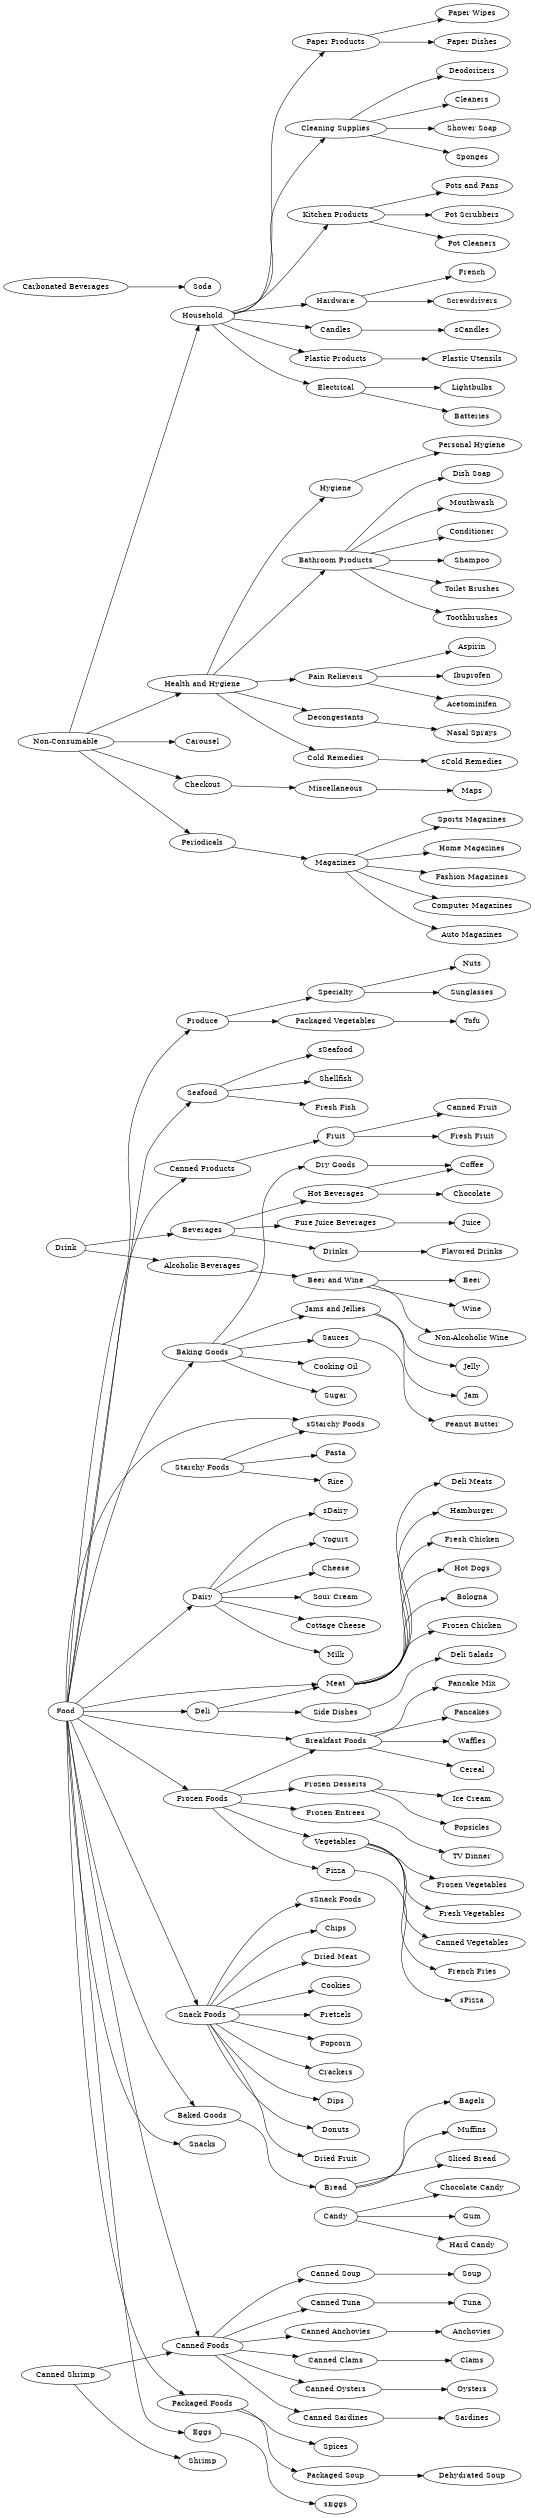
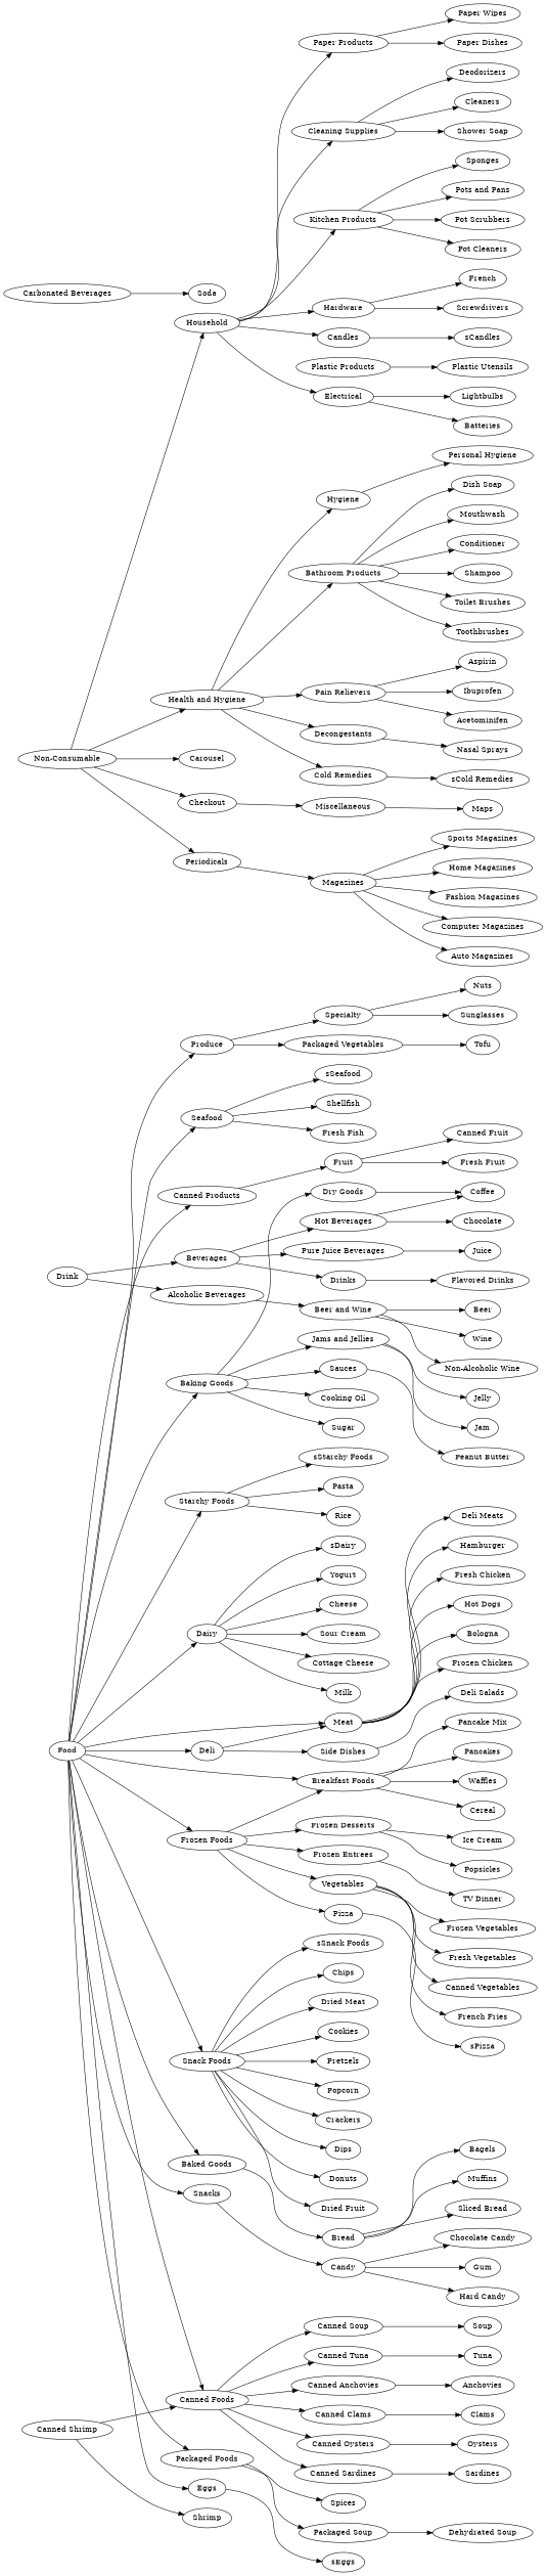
  strict digraph {
    fontname="DejaVu Serif"
    rankdir=LR
    node [fontname="DejaVu Serif"]
    edge [fontname="DejaVu Serif"]
    Specialty
    Nuts
    Sunglasses
    Produce
    "Packaged Vegetables"
    Tofu
    Food
    Seafood
    "Canned Products"
    "Baking Goods"
    "Starchy Foods"
    Dairy
    Meat
    Deli
    "Frozen Foods"
    "Snack Foods"
    "Baked Goods"
    "Breakfast Foods"
    Snacks
    "Canned Foods"
    "Packaged Foods"
    Eggs
    sSeafood
    Shellfish
    "Fresh Fish"
    Fruit
    "Dry Goods"
    "Jams and Jellies"
    Sauces
    "Cooking Oil"
    Sugar
    "sStarchy Foods"
    Pasta
    Rice
    sDairy
    Yogurt
    Cheese
    "Sour Cream"
    "Cottage Cheese"
    Milk
    "Deli Meats"
    Hamburger
    "Fresh Chicken"
    "Hot Dogs"
    Bologna
    "Frozen Chicken"
    "Side Dishes"
    "Frozen Desserts"
    "Frozen Entrees"
    Vegetables
    Pizza
    "sSnack Foods"
    Chips
    "Dried Meat"
    Cookies
    Pretzels
    Popcorn
    Crackers
    Dips
    Donuts
    "Dried Fruit"
    Bread
    "Pancake Mix"
    Pancakes
    Waffles
    Cereal
    Candy
    "Canned Soup"
    "Canned Tuna"
    "Canned Anchovies"
    "Canned Clams"
    "Canned Oysters"
    "Canned Sardines"
    Spices
    "Packaged Soup"
    sEggs
    "Canned Fruit"
    "Fresh Fruit"
    Coffee
    Jelly
    Jam
    "Peanut Butter"
    "Deli Salads"
    "Ice Cream"
    Popsicles
    "TV Dinner"
    "Frozen Vegetables"
    "Fresh Vegetables"
    "Canned Vegetables"
    "French Fries"
    sPizza
    Bagels
    Muffins
    "Sliced Bread"
    "Chocolate Candy"
    Gum
    "Hard Candy"
    Soup
    Tuna
    "Canned Shrimp"
    Shrimp
    Anchovies
    Clams
    Oysters
    Sardines
    "Dehydrated Soup"
    "Paper Products"
    "Paper Wipes"
    "Paper Dishes"
    Household
    "Cleaning Supplies"
    "Kitchen Products"
    Hardware
    Candles
    "Plastic Products"
    Electrical
    Deodorizers
    Cleaners
    "Shower Soap"
    "Pots and Pans"
    Sponges
    "Pot Scrubbers"
    "Pot Cleaners"
    n124 [label=French]
    Screwdrivers
    sCandles
    "Plastic Utensils"
    Lightbulbs
    Batteries
    "Non-Consumable"
    "Health and Hygiene"
    Carousel
    Checkout
    Periodicals
    Hygiene
    "Bathroom Products"
    "Pain Relievers"
    Decongestants
    "Cold Remedies"
    Miscellaneous
    Magazines
    "Personal Hygiene"
    "Dish Soap"
    Mouthwash
    Conditioner
    Shampoo
    "Toilet Brushes"
    Toothbrushes
    Aspirin
    Ibuprofen
    Acetominifen
    "Nasal Sprays"
    "sCold Remedies"
    Maps
    "Sports Magazines"
    "Home Magazines"
    "Fashion Magazines"
    "Computer Magazines"
    "Auto Magazines"
    "Carbonated Beverages"
    Soda
    Beverages
    "Pure Juice Beverages"
    "Hot Beverages"
    Drinks
    Juice
    Chocolate
    "Flavored Drinks"
    Drink
    "Alcoholic Beverages"
    "Beer and Wine"
    Beer
    Wine
    "Non-Alcoholic Wine"
    Specialty -> Nuts
    Specialty -> Sunglasses
    Produce -> Specialty
    Produce -> "Packaged Vegetables"
    "Packaged Vegetables" -> Tofu
    Food -> Produce
    Food -> Seafood
    Food -> "Canned Products"
    Food -> "Baking Goods"
-   Food -> "sStarchy Foods"
+   Food -> "Starchy Foods"
    Food -> Dairy
    Food -> Meat
    Food -> Deli
    Food -> "Frozen Foods"
    Food -> "Snack Foods"
    Food -> "Baked Goods"
    Food -> "Breakfast Foods"
    Food -> Snacks
    Food -> "Canned Foods"
    Food -> "Packaged Foods"
    Food -> Eggs
    Seafood -> sSeafood
    Seafood -> Shellfish
    Seafood -> "Fresh Fish"
    "Canned Products" -> Fruit
    "Baking Goods" -> "Dry Goods"
    "Baking Goods" -> "Jams and Jellies"
    "Baking Goods" -> Sauces
    "Baking Goods" -> "Cooking Oil"
    "Baking Goods" -> Sugar
    "Starchy Foods" -> "sStarchy Foods"
    "Starchy Foods" -> Pasta
    "Starchy Foods" -> Rice
    Dairy -> sDairy
    Dairy -> Yogurt
    Dairy -> Cheese
    Dairy -> "Sour Cream"
    Dairy -> "Cottage Cheese"
    Dairy -> Milk
    Meat -> "Deli Meats"
    Meat -> Hamburger
    Meat -> "Fresh Chicken"
    Meat -> "Hot Dogs"
    Meat -> Bologna
    Meat -> "Frozen Chicken"
    Deli -> Meat
    Deli -> "Side Dishes"
    "Frozen Foods" -> "Breakfast Foods"
    "Frozen Foods" -> "Frozen Desserts"
    "Frozen Foods" -> "Frozen Entrees"
    "Frozen Foods" -> Vegetables
    "Frozen Foods" -> Pizza
    "Snack Foods" -> "sSnack Foods"
    "Snack Foods" -> Chips
    "Snack Foods" -> "Dried Meat"
    "Snack Foods" -> Cookies
    "Snack Foods" -> Pretzels
    "Snack Foods" -> Popcorn
    "Snack Foods" -> Crackers
    "Snack Foods" -> Dips
    "Snack Foods" -> Donuts
    "Snack Foods" -> "Dried Fruit"
    "Baked Goods" -> Bread
    "Breakfast Foods" -> "Pancake Mix"
    "Breakfast Foods" -> Pancakes
    "Breakfast Foods" -> Waffles
    "Breakfast Foods" -> Cereal
+   Snacks -> Candy
    "Canned Foods" -> "Canned Soup"
    "Canned Foods" -> "Canned Tuna"
    "Canned Foods" -> "Canned Anchovies"
    "Canned Foods" -> "Canned Clams"
    "Canned Foods" -> "Canned Oysters"
    "Canned Foods" -> "Canned Sardines"
    "Packaged Foods" -> Spices
    "Packaged Foods" -> "Packaged Soup"
    Eggs -> sEggs
    Fruit -> "Canned Fruit"
    Fruit -> "Fresh Fruit"
    "Dry Goods" -> Coffee
    "Jams and Jellies" -> Jelly
    "Jams and Jellies" -> Jam
    Sauces -> "Peanut Butter"
    "Side Dishes" -> "Deli Salads"
    "Frozen Desserts" -> "Ice Cream"
    "Frozen Desserts" -> Popsicles
    "Frozen Entrees" -> "TV Dinner"
    Vegetables -> "Frozen Vegetables"
    Vegetables -> "Fresh Vegetables"
    Vegetables -> "Canned Vegetables"
    Vegetables -> "French Fries"
    Pizza -> sPizza
    Bread -> Bagels
    Bread -> Muffins
    Bread -> "Sliced Bread"
    Candy -> "Chocolate Candy"
    Candy -> Gum
    Candy -> "Hard Candy"
    "Canned Soup" -> Soup
    "Canned Tuna" -> Tuna
    "Canned Anchovies" -> Anchovies
    "Canned Clams" -> Clams
    "Canned Oysters" -> Oysters
    "Canned Sardines" -> Sardines
    "Packaged Soup" -> "Dehydrated Soup"
    "Canned Shrimp" -> "Canned Foods"
    "Canned Shrimp" -> Shrimp
    "Paper Products" -> "Paper Wipes"
    "Paper Products" -> "Paper Dishes"
    Household -> "Paper Products"
    Household -> "Cleaning Supplies"
    Household -> "Kitchen Products"
    Household -> Hardware
    Household -> Candles
-   Household -> "Plastic Products"
    Household -> Electrical
    "Cleaning Supplies" -> Deodorizers
    "Cleaning Supplies" -> Cleaners
    "Cleaning Supplies" -> "Shower Soap"
    "Kitchen Products" -> "Pots and Pans"
-   "Cleaning Supplies" -> Sponges
+   "Kitchen Products" -> Sponges
    "Kitchen Products" -> "Pot Scrubbers"
    "Kitchen Products" -> "Pot Cleaners"
    Hardware -> n124
    Hardware -> Screwdrivers
    Candles -> sCandles
    "Plastic Products" -> "Plastic Utensils"
    Electrical -> Lightbulbs
    Electrical -> Batteries
    "Non-Consumable" -> Household
    "Non-Consumable" -> "Health and Hygiene"
    "Non-Consumable" -> Carousel
    "Non-Consumable" -> Checkout
    "Non-Consumable" -> Periodicals
    "Health and Hygiene" -> Hygiene
    "Health and Hygiene" -> "Bathroom Products"
    "Health and Hygiene" -> "Pain Relievers"
    "Health and Hygiene" -> Decongestants
    "Health and Hygiene" -> "Cold Remedies"
    Checkout -> Miscellaneous
    Periodicals -> Magazines
    Hygiene -> "Personal Hygiene"
    "Bathroom Products" -> "Dish Soap"
    "Bathroom Products" -> Mouthwash
    "Bathroom Products" -> Conditioner
    "Bathroom Products" -> Shampoo
    "Bathroom Products" -> "Toilet Brushes"
    "Bathroom Products" -> Toothbrushes
    "Pain Relievers" -> Aspirin
    "Pain Relievers" -> Ibuprofen
    "Pain Relievers" -> Acetominifen
    Decongestants -> "Nasal Sprays"
    "Cold Remedies" -> "sCold Remedies"
    Miscellaneous -> Maps
    Magazines -> "Sports Magazines"
    Magazines -> "Home Magazines"
    Magazines -> "Fashion Magazines"
    Magazines -> "Computer Magazines"
    Magazines -> "Auto Magazines"
    "Carbonated Beverages" -> Soda
    Beverages -> "Pure Juice Beverages"
    Beverages -> "Hot Beverages"
    Beverages -> Drinks
    "Pure Juice Beverages" -> Juice
    "Hot Beverages" -> Coffee
    "Hot Beverages" -> Chocolate
    Drinks -> "Flavored Drinks"
    Drink -> Beverages
    Drink -> "Alcoholic Beverages"
    "Alcoholic Beverages" -> "Beer and Wine"
    "Beer and Wine" -> Beer
    "Beer and Wine" -> Wine
    "Beer and Wine" -> "Non-Alcoholic Wine"
  }
